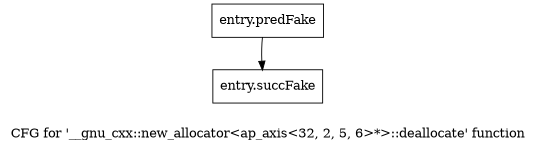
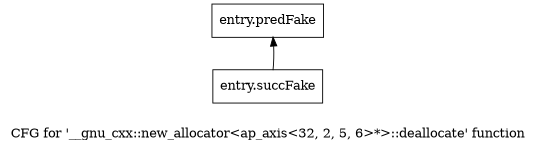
  digraph {
    label="CFG for '__gnu_cxx::new_allocator\<ap_axis\<32, 2, 5, 6\>*\>::deallocate' function"
    node [shape=record]
    n1 [label="{entry.predFake}"]
    n2 [filename="/proj/xbuilds/2019.2_0801_1/installs/lin64/Vivado/HEAD/tps/lnx64/gcc-6.2.0/lib/gcc/x86_64-pc-linux-gnu/6.2.0/../../../../include/c++/6.2.0/ext/new_allocator.h" label="{entry.succFake}" linenumber=110]
-   n1 -> n2 [filename="/proj/xbuilds/2019.2_0801_1/installs/lin64/Vivado/HEAD/tps/lnx64/gcc-6.2.0/lib/gcc/x86_64-pc-linux-gnu/6.2.0/../../../../include/c++/6.2.0/ext/new_allocator.h"]
+   n2 -> n1 [filename="/proj/xbuilds/2019.2_0801_1/installs/lin64/Vivado/HEAD/tps/lnx64/gcc-6.2.0/lib/gcc/x86_64-pc-linux-gnu/6.2.0/../../../../include/c++/6.2.0/ext/new_allocator.h"]
  }
